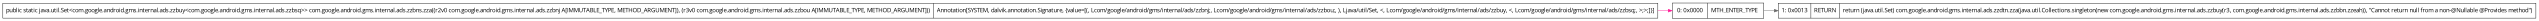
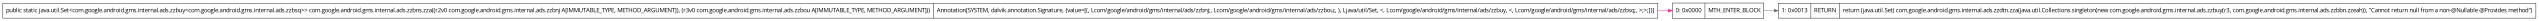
  digraph {
    rankdir=LR
    fontname="Open Sans"
    node [shape=record fontname="Open Sans"]
    edge [fontname="Open Sans"]
-   n1 [label="{0\:\ 0x0000|MTH_ENTER_TYPE\l}"]
+   n1 [label="{0\:\ 0x0000|MTH_ENTER_BLOCK\l}"]
    n2 [label="{1\:\ 0x0013|RETURN\l|return (java.util.Set) com.google.android.gms.internal.ads.zzdtn.zza(java.util.Collections.singleton(new com.google.android.gms.internal.ads.zzbuy(r3, com.google.android.gms.internal.ads.zzbbn.zzeah)), \"Cannot return null from a non\-@Nullable @Provides method\")\l}"]
    n3 [label="{public static java.util.Set\<com.google.android.gms.internal.ads.zzbuy\<com.google.android.gms.internal.ads.zzbsq\>\> com.google.android.gms.internal.ads.zzbns.zza((r2v0 com.google.android.gms.internal.ads.zzbnj A[IMMUTABLE_TYPE, METHOD_ARGUMENT]), (r3v0 com.google.android.gms.internal.ads.zzbou A[IMMUTABLE_TYPE, METHOD_ARGUMENT]))  | Annotation[SYSTEM, dalvik.annotation.Signature, \{value=[(, Lcom\/google\/android\/gms\/internal\/ads\/zzbnj;, Lcom\/google\/android\/gms\/internal\/ads\/zzbou;, ), Ljava\/util\/Set, \<, Lcom\/google\/android\/gms\/internal\/ads\/zzbuy, \<, Lcom\/google\/android\/gms\/internal\/ads\/zzbsq;, \>;\>;]\}]\l}"]
    n1 -> n2 [color=gray40]
    n3 -> n1 [color=deeppink]
  }
